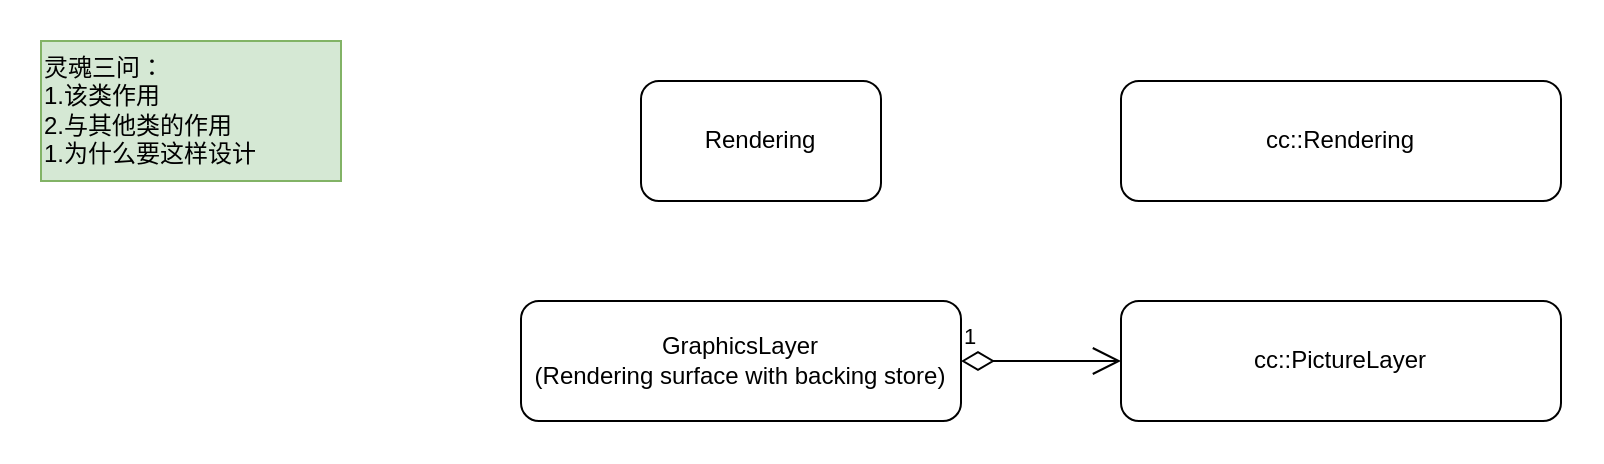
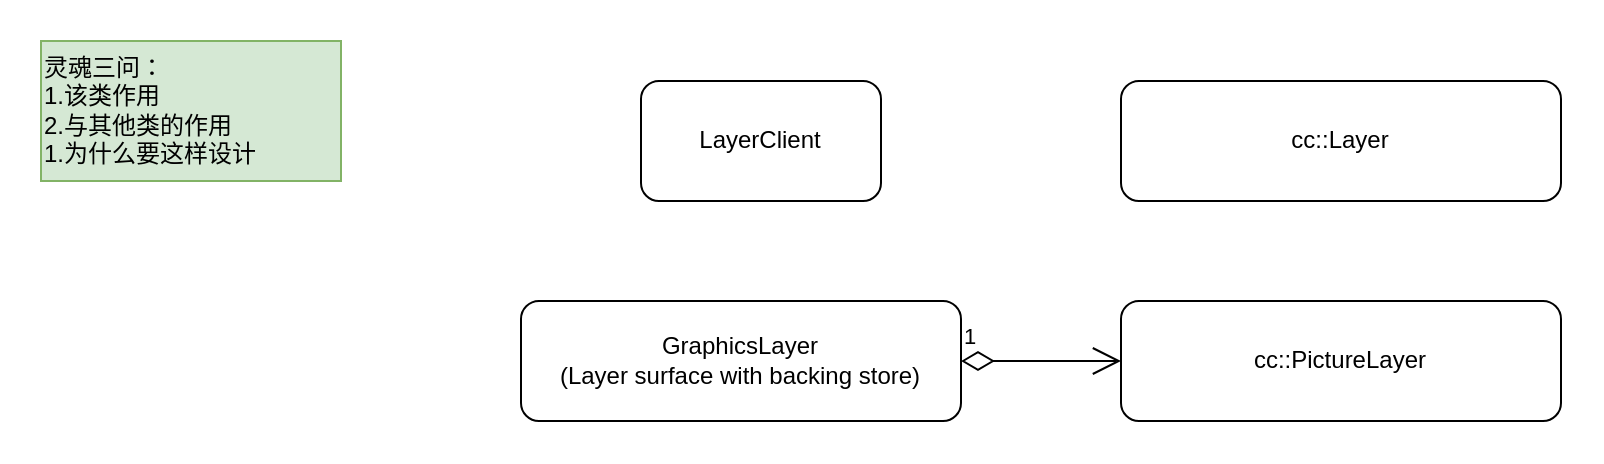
  <mxCell id="0" />
  <mxCell id="1" parent="0" />
- <mxCell id="2" value="GraphicsLayer&lt;br&gt;(Rendering surface with backing store)" style="rounded=1;whiteSpace=wrap;html=1;" vertex="1" parent="1"><mxGeometry x="260" y="150" width="220" height="60" as="geometry" /></mxCell>
+ <mxCell id="2" value="GraphicsLayer&lt;br&gt;(Layer surface with backing store)" style="rounded=1;whiteSpace=wrap;html=1;" vertex="1" parent="1"><mxGeometry x="260" y="150" width="220" height="60" as="geometry" /></mxCell>
  <mxCell id="3" value="灵魂三问：&lt;br&gt;1.该类作用&lt;br&gt;2.与其他类的作用&lt;br&gt;1.为什么要这样设计" style="text;html=1;strokeColor=#82b366;fillColor=#d5e8d4;align=left;verticalAlign=middle;whiteSpace=wrap;rounded=0;" vertex="1" parent="1"><mxGeometry x="20" y="20" width="150" height="70" as="geometry" /></mxCell>
- <mxCell id="4" value="Rendering" style="rounded=1;whiteSpace=wrap;html=1;" vertex="1" parent="1"><mxGeometry x="320" y="40" width="120" height="60" as="geometry" /></mxCell>
+ <mxCell id="4" value="LayerClient" style="rounded=1;whiteSpace=wrap;html=1;" vertex="1" parent="1"><mxGeometry x="320" y="40" width="120" height="60" as="geometry" /></mxCell>
  <mxCell id="5" value="cc::PictureLayer&lt;br&gt;" style="rounded=1;whiteSpace=wrap;html=1;" vertex="1" parent="1"><mxGeometry x="560" y="150" width="220" height="60" as="geometry" /></mxCell>
  <mxCell id="6" value="1" style="endArrow=open;html=1;endSize=12;startArrow=diamondThin;startSize=14;startFill=0;edgeStyle=orthogonalEdgeStyle;align=left;verticalAlign=bottom;entryX=0;entryY=0.5;entryDx=0;entryDy=0;exitX=1;exitY=0.5;exitDx=0;exitDy=0;" edge="1" parent="1" source="2" target="5"><mxGeometry x="-1" y="3" relative="1" as="geometry"><mxPoint x="340" y="230" as="sourcePoint" /><mxPoint x="500" y="230" as="targetPoint" /></mxGeometry></mxCell>
- <mxCell id="7" value="cc::Rendering" style="rounded=1;whiteSpace=wrap;html=1;" vertex="1" parent="1"><mxGeometry x="560" y="40" width="220" height="60" as="geometry" /></mxCell>
+ <mxCell id="7" value="cc::Layer" style="rounded=1;whiteSpace=wrap;html=1;" vertex="1" parent="1"><mxGeometry x="560" y="40" width="220" height="60" as="geometry" /></mxCell>
